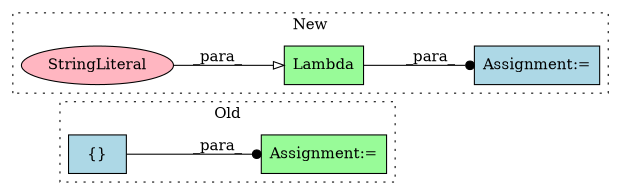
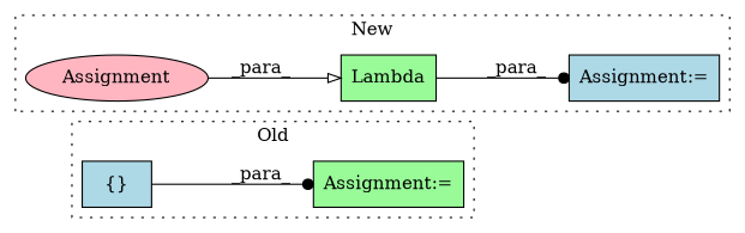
  digraph {
    rankdir=LR
    node [a=7 l=1 shape=box style=filled fillcolor=lightblue]
    edge [style=solid arrowhead=dot]
    n1 [a=4 l=2 label="{}" s=545]
    n2 [label="Assignment:=" s=535 fillcolor=palegreen]
    n3 [a=32 l="7,1" label=Lambda s="441,471" fillcolor=palegreen]
    n4 [label="Assignment:=" s=435]
-   n5 [a=45 l=3 label=StringLiteral s=448 shape=ellipse fillcolor=lightpink]
+   n5 [a=45 l=3 label=Assignment s=448 shape=ellipse fillcolor=lightpink]
    subgraph cluster_1 {
      label=Old
      style=dotted
      n1
      n2
    }
    subgraph cluster_2 {
      label=New
      style=dotted
      n3
      n4
      n5
    }
    n1 -> n2 [label=_para_]
    n3 -> n4 [label=_para_]
    n5 -> n3 [label=_para_ arrowhead=onormal]
  }
